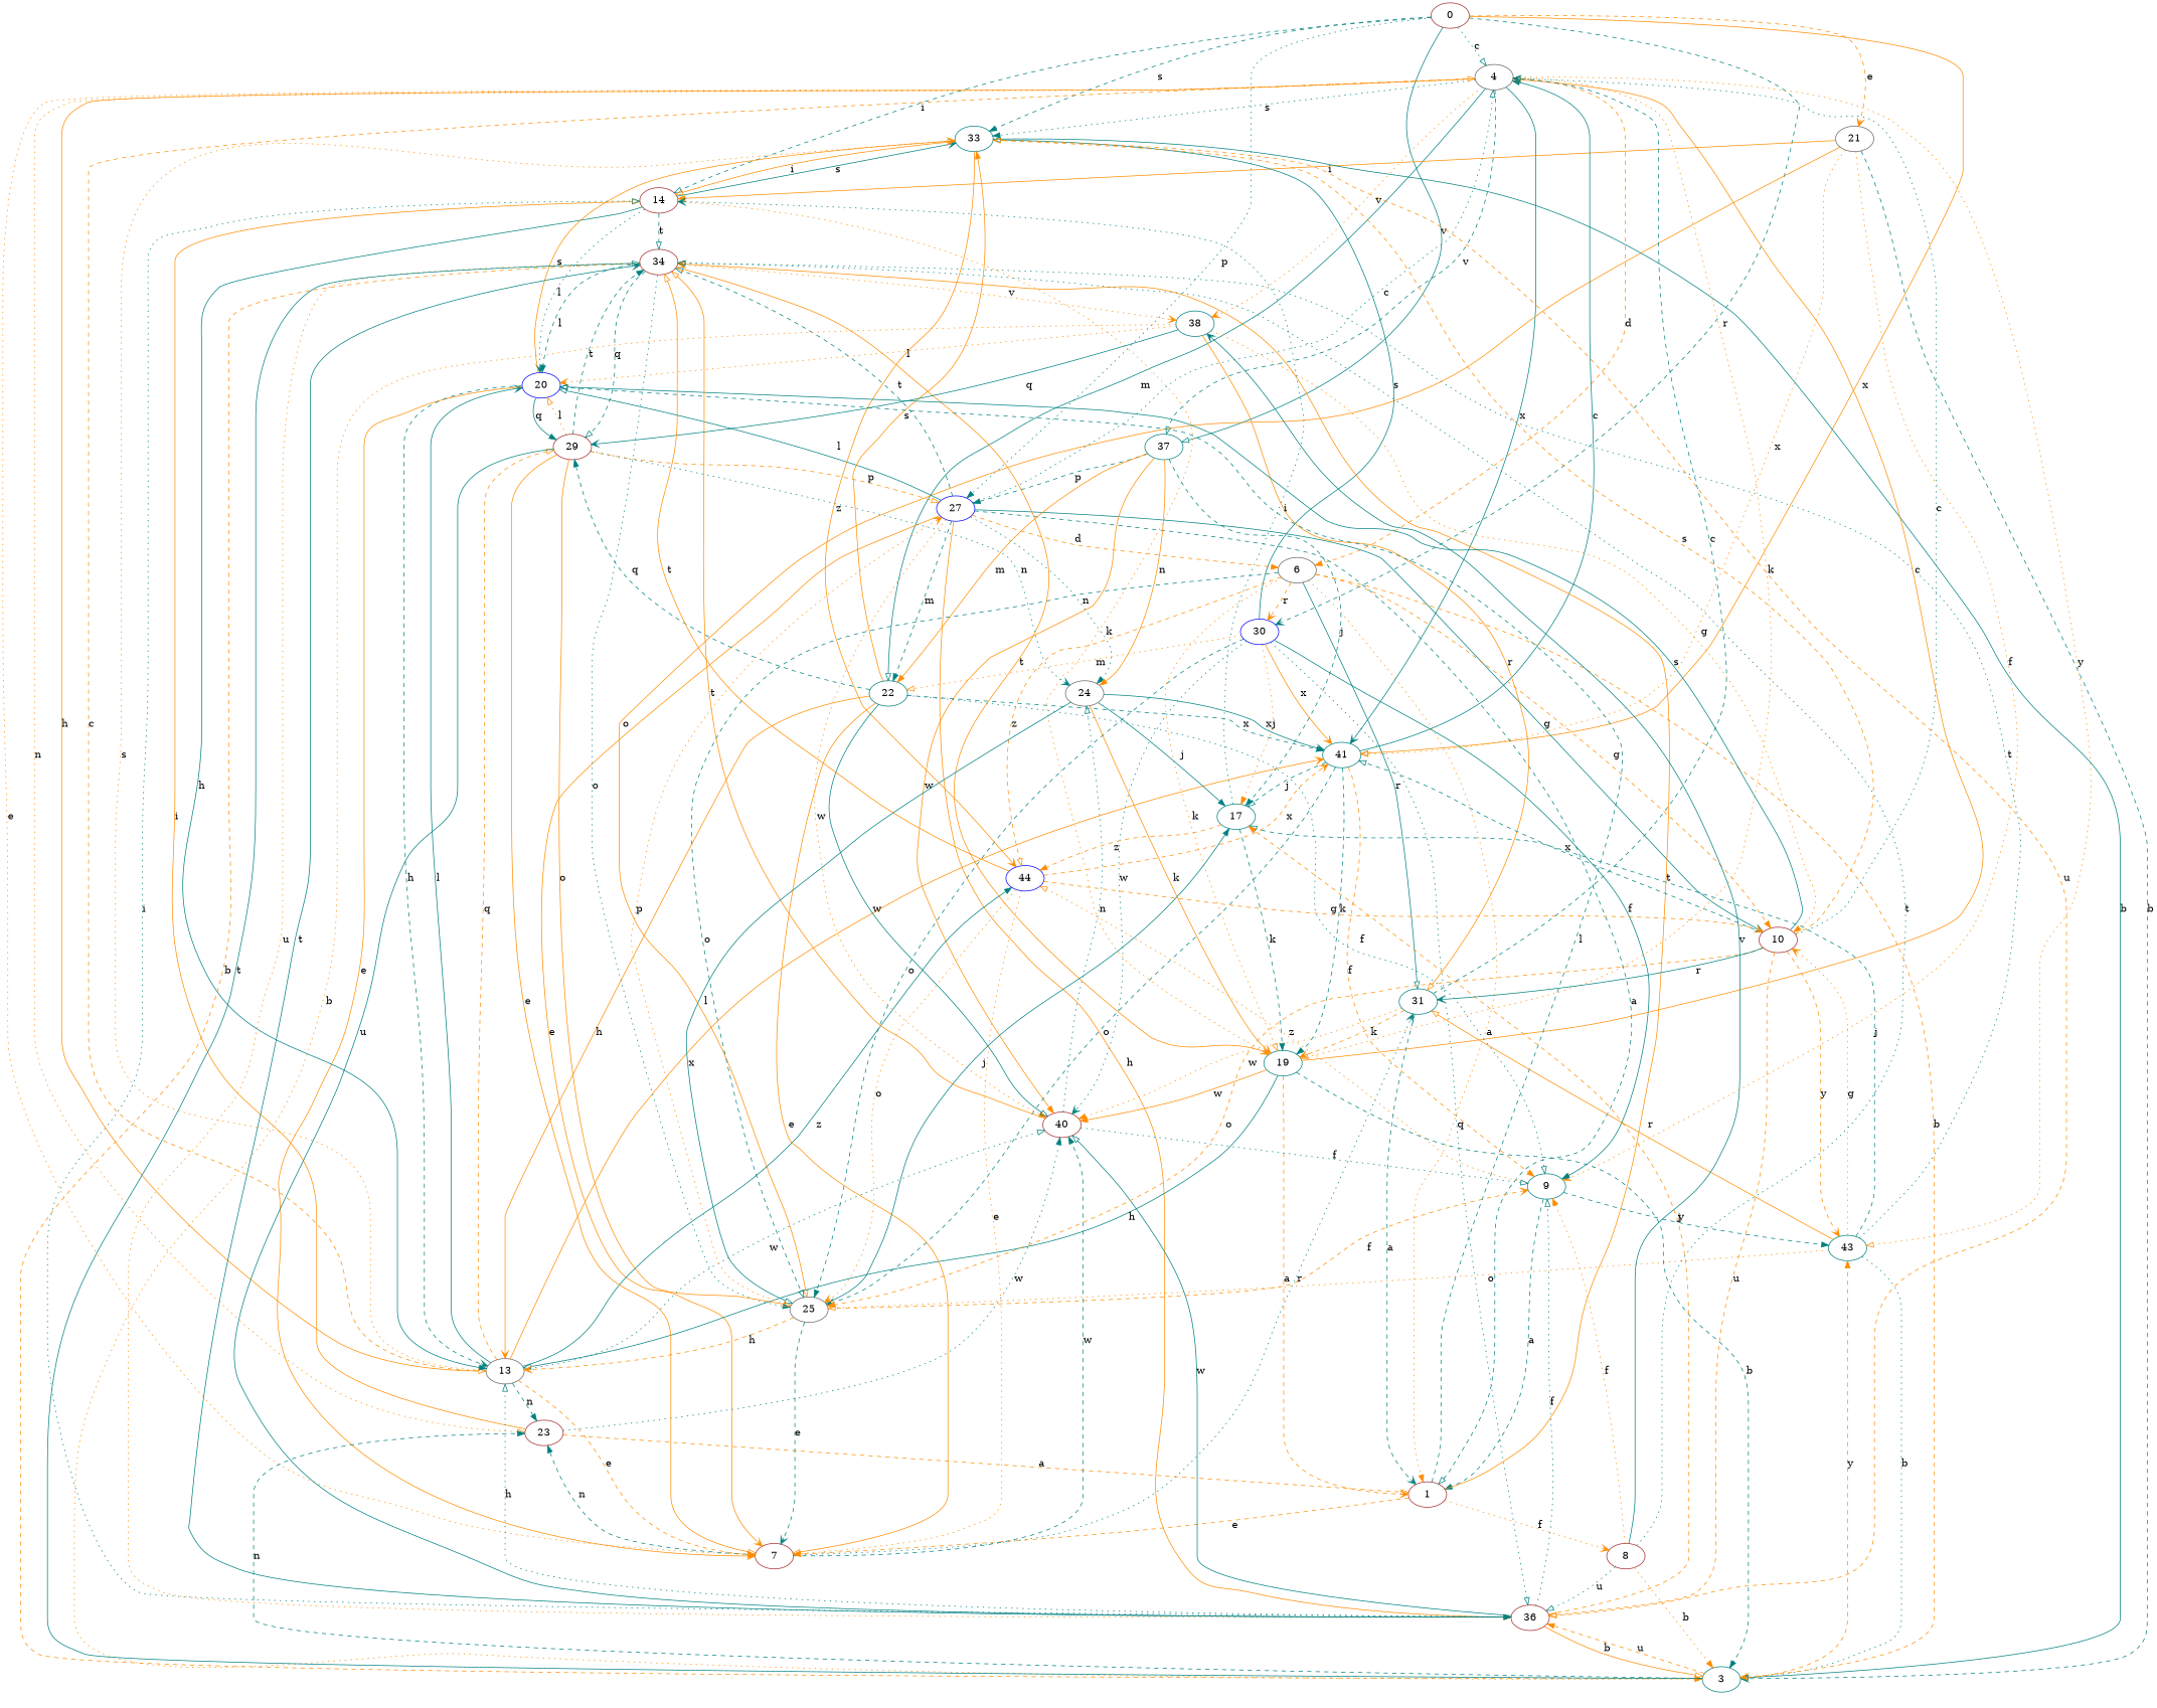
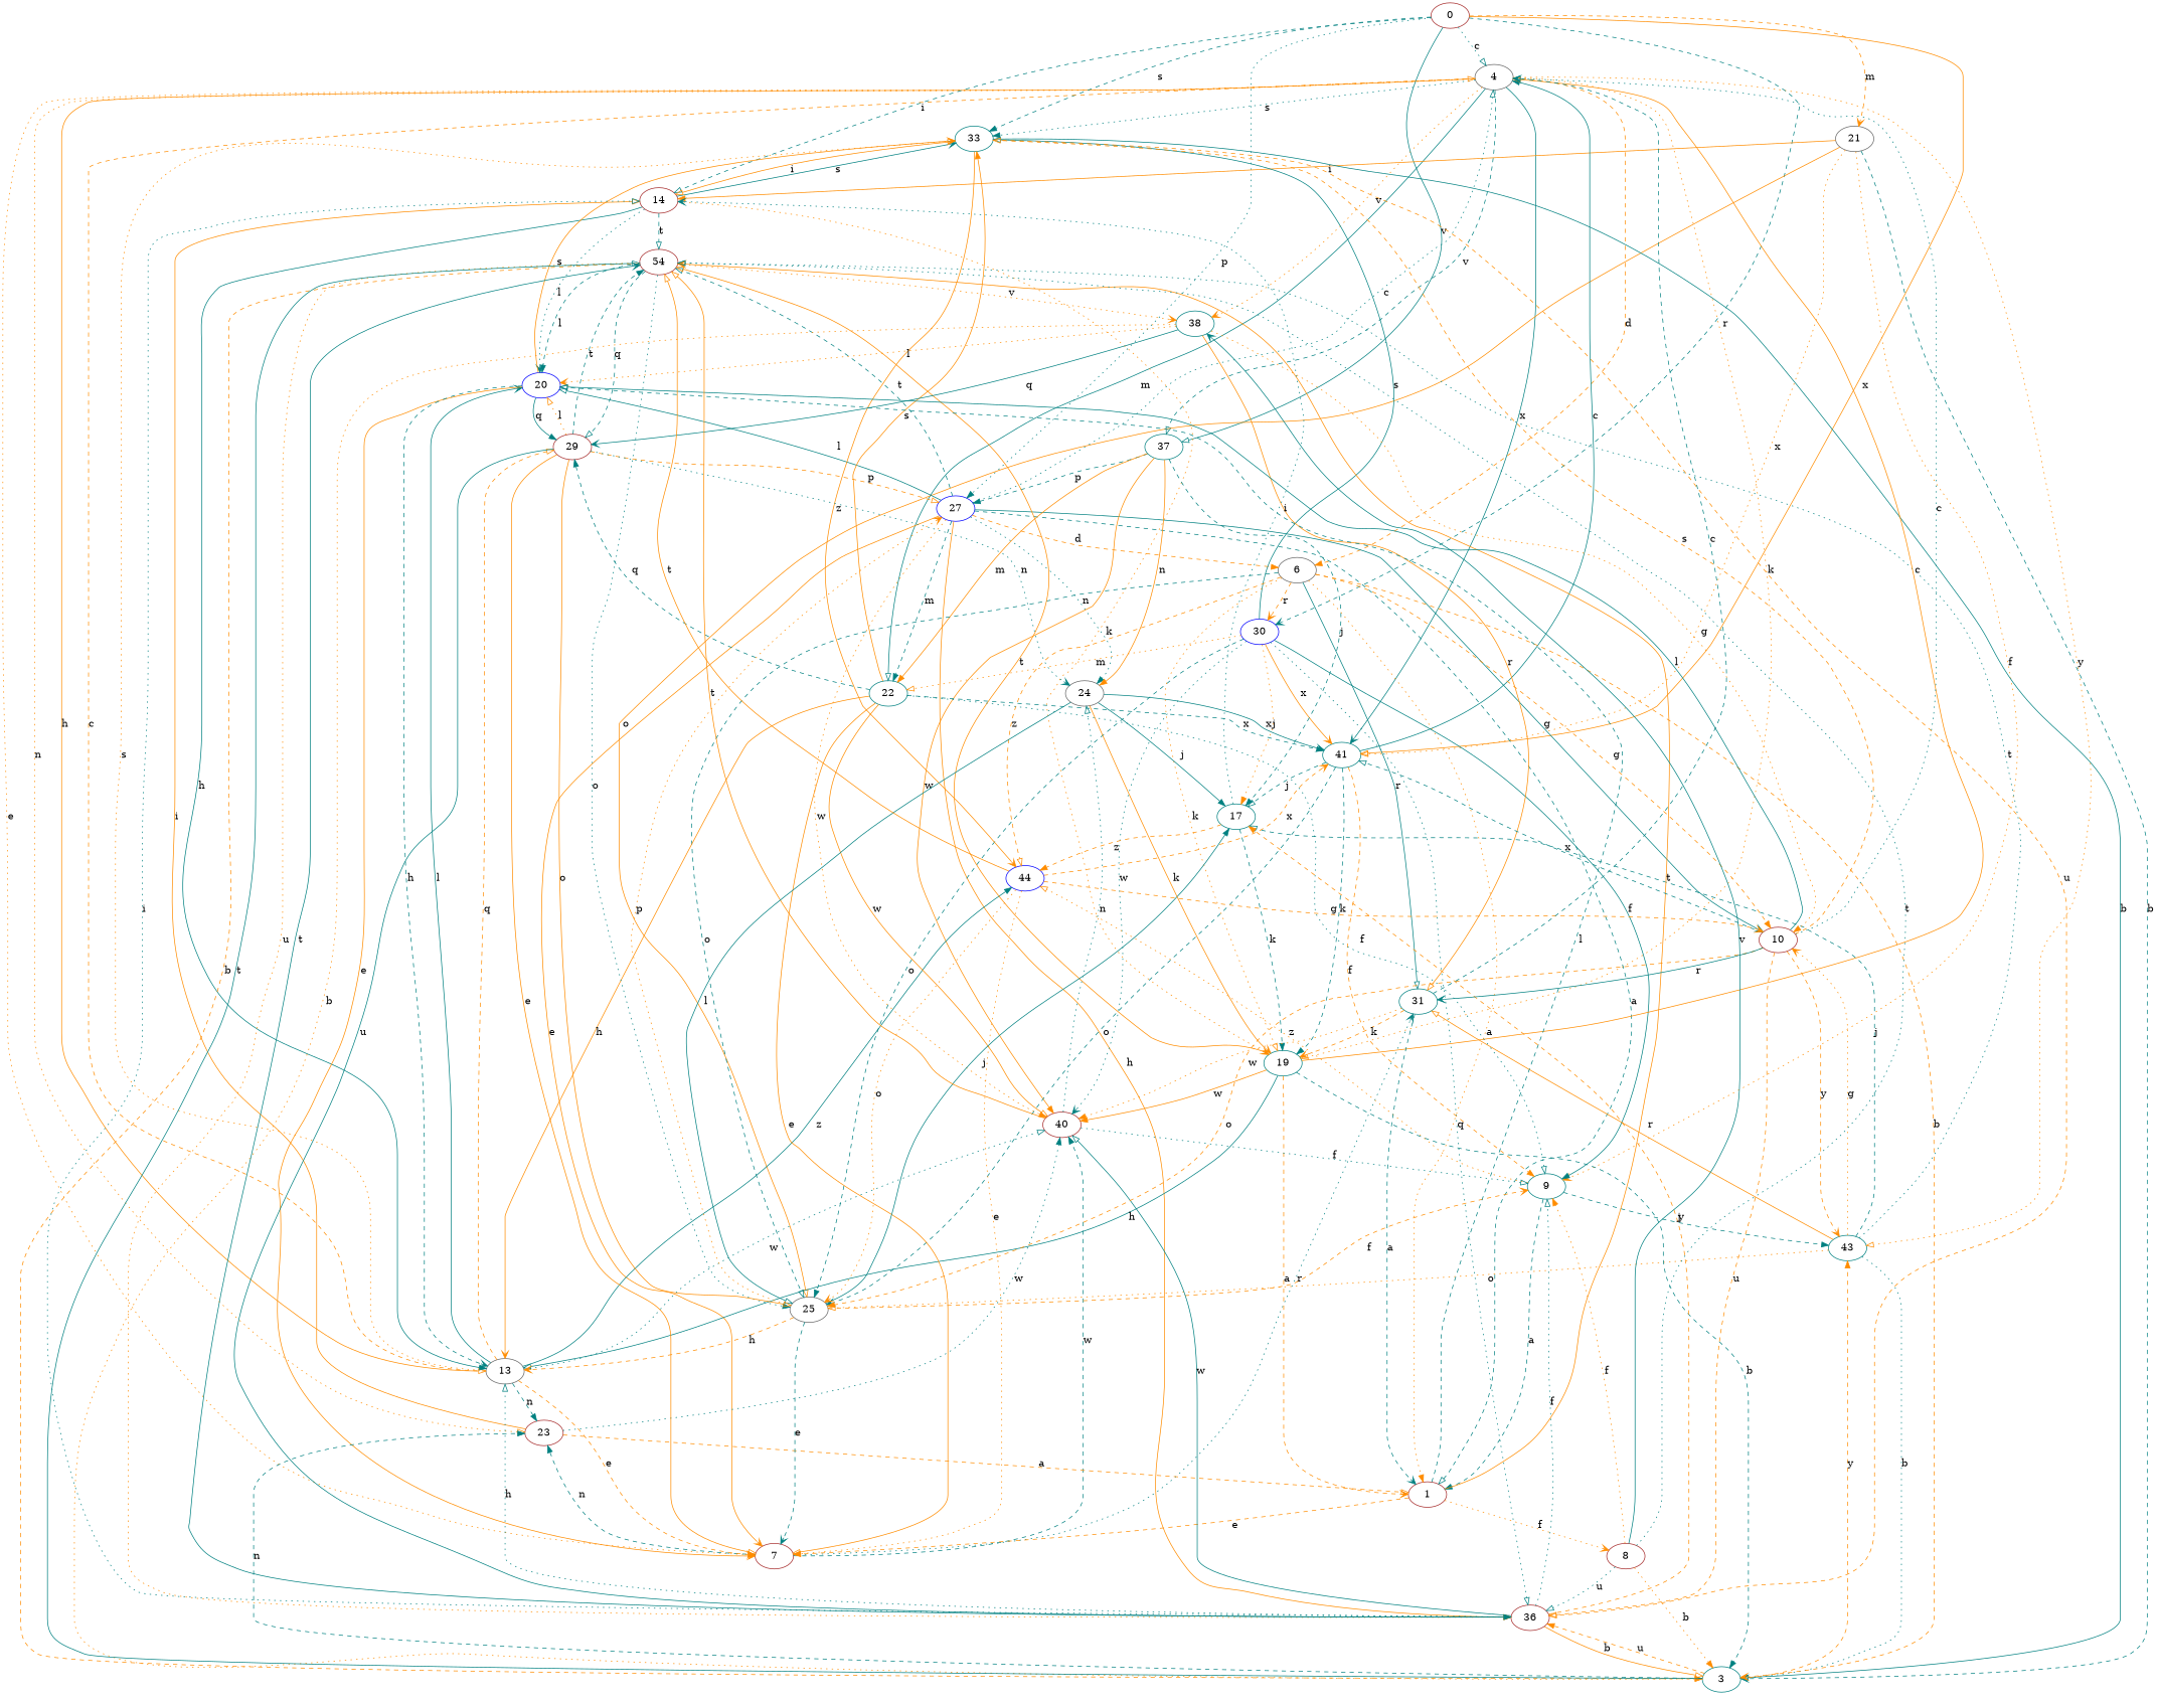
  strict digraph {
    node [color=brown]
    edge [arrowhead=onormal color=darkorange style=dashed]
    4 [color=gray40]
    0
    14
    21 [color=gray40]
    27 [color=blue]
    30 [color=blue]
    33 [color=teal]
    37 [color=teal]
    41 [color=teal]
    7
    23
    43 [color=teal]
    6 [color=gray40]
    13 [color=gray40]
    19 [color=teal]
    22 [color=teal]
    38 [color=teal]
    20 [color=blue]
-   34
+   34 [label=54]
    3 [color=teal]
    25 [color=gray40]
    9 [color=teal]
    1
    36
    10
    40
    24 [color=gray40]
    17 [color=teal]
    44 [color=blue]
    8
    31 [color=teal]
    29
    4 -> 33 [arrowhead=normal color=teal label=s style=dotted]
    4 -> 37 [color=teal label=v]
    4 -> 41 [arrowhead=vee color=teal label=x style=solid]
    4 -> 7 [arrowhead=vee label=e style=dotted]
    4 -> 23 [label=n style=dotted]
    4 -> 43 [label=y style=dotted]
    4 -> 6 [arrowhead=normal label=d]
    4 -> 13 [label=h style=solid]
    4 -> 19 [label=k style=dotted]
    4 -> 22 [color=teal label=m style=solid]
    4 -> 38 [arrowhead=vee label=v style=dotted]
    0 -> 4 [color=teal label=c style=dotted]
    0 -> 14 [color=teal label=i]
-   0 -> 21 [arrowhead=vee label=e]
+   0 -> 21 [arrowhead=vee label=m]
    0 -> 27 [arrowhead=normal color=teal label=p style=dotted]
    0 -> 30 [arrowhead=vee color=teal label=r]
    0 -> 33 [arrowhead=normal color=teal label=s]
    0 -> 37 [color=teal label=v style=solid]
    0 -> 41 [label=x style=solid]
    14 -> 33 [arrowhead=vee color=teal label=s style=solid]
    14 -> 13 [arrowhead=normal color=teal label=h style=solid]
    14 -> 19 [arrowhead=vee label=k style=dotted]
    14 -> 20 [arrowhead=vee color=teal label=l style=dotted]
    14 -> 34 [color=teal label=t]
    21 -> 14 [arrowhead=normal label=i style=solid]
    21 -> 41 [label=x style=dotted]
    21 -> 3 [arrowhead=vee color=teal label=b]
    21 -> 25 [label=o style=solid]
    21 -> 9 [arrowhead=vee label=f style=dotted]
    27 -> 4 [color=teal label=c style=dotted]
    27 -> 7 [arrowhead=vee label=e style=solid]
    27 -> 6 [arrowhead=normal label=d]
    27 -> 22 [arrowhead=normal color=teal label=m]
    27 -> 20 [color=teal label=l style=solid]
    27 -> 34 [color=teal label=t]
    27 -> 1 [color=teal label=a]
    27 -> 36 [arrowhead=normal label=h style=solid]
    27 -> 10 [arrowhead=vee color=teal label=g style=solid]
    27 -> 40 [arrowhead=normal label=w style=dotted]
    27 -> 24 [arrowhead=normal color=teal label=n style=dotted]
    30 -> 33 [color=teal label=s style=solid]
    30 -> 41 [arrowhead=vee label=x style=solid]
    30 -> 22 [label=m style=dotted]
    30 -> 25 [arrowhead=normal color=teal label=o]
    30 -> 9 [arrowhead=normal color=teal label=f style=solid]
    30 -> 36 [color=teal label=q style=dotted]
    30 -> 40 [arrowhead=vee color=teal label=w style=dotted]
    30 -> 17 [arrowhead=normal label=j style=dotted]
    33 -> 14 [label=i style=solid]
    33 -> 3 [color=teal label=b style=solid]
    33 -> 36 [label=u]
    33 -> 44 [arrowhead=vee label=z style=solid]
    37 -> 27 [arrowhead=normal color=teal label=p]
    37 -> 22 [arrowhead=normal label=m style=solid]
    37 -> 40 [arrowhead=normal label=w style=solid]
    37 -> 24 [arrowhead=normal label=n style=solid]
    37 -> 17 [arrowhead=normal color=teal label=j]
    41 -> 4 [arrowhead=normal color=teal label=c style=solid]
    41 -> 19 [arrowhead=normal color=teal label=k]
    41 -> 25 [arrowhead=vee color=teal label=o]
    41 -> 9 [arrowhead=normal label=f]
    41 -> 17 [color=teal label=j]
    7 -> 23 [arrowhead=normal color=teal label=n]
    7 -> 40 [arrowhead=normal color=teal label=w]
    7 -> 31 [arrowhead=vee color=teal label=r style=dotted]
    23 -> 14 [label=i style=solid]
    23 -> 1 [label=a]
    23 -> 40 [arrowhead=normal color=teal label=w style=dotted]
    43 -> 34 [color=teal label=t style=dotted]
    43 -> 3 [color=teal label=b style=dotted]
    43 -> 25 [label=o style=dotted]
    43 -> 10 [arrowhead=vee label=g style=dotted]
    43 -> 17 [color=teal label=j]
    43 -> 31 [label=r style=solid]
    6 -> 30 [arrowhead=vee label=r]
    6 -> 19 [label=k style=dotted]
    6 -> 3 [arrowhead=vee label=b]
    6 -> 25 [color=teal label=o]
    6 -> 1 [arrowhead=normal label=a style=dotted]
    6 -> 10 [arrowhead=normal label=g]
    6 -> 44 [label=z]
    6 -> 31 [color=teal label=r style=solid]
    13 -> 4 [label=c]
    13 -> 33 [label=s style=dotted]
-   13 -> 41 [arrowhead=vee label=x style=solid]
    13 -> 7 [arrowhead=normal label=e]
    13 -> 23 [arrowhead=normal color=teal label=n]
    13 -> 20 [arrowhead=vee color=teal label=l style=solid]
    13 -> 40 [color=teal label=w style=dotted]
    13 -> 44 [arrowhead=normal color=teal label=z style=solid]
    13 -> 29 [label=q]
    19 -> 4 [label=c style=solid]
    19 -> 13 [color=teal label=h style=solid]
    19 -> 34 [label=t style=solid]
    19 -> 3 [arrowhead=normal color=teal label=b]
    19 -> 1 [arrowhead=vee label=a]
    19 -> 40 [arrowhead=normal label=w style=solid]
    22 -> 33 [arrowhead=normal label=s style=solid]
    22 -> 41 [arrowhead=normal color=teal label=x]
    22 -> 7 [label=e style=solid]
    22 -> 13 [arrowhead=vee label=h style=solid]
    22 -> 9 [color=teal label=f style=dotted]
-   22 -> 40 [color=teal label=w style=solid]
+   22 -> 40 [label=w style=solid]
    22 -> 29 [arrowhead=normal color=teal label=q]
    38 -> 20 [arrowhead=vee label=l style=dotted]
    38 -> 3 [label=b style=dotted]
    38 -> 10 [arrowhead=normal label=g style=dotted]
    38 -> 31 [label=r style=solid]
    38 -> 29 [arrowhead=vee color=teal label=q style=solid]
    20 -> 33 [arrowhead=vee label=s style=solid]
    20 -> 7 [arrowhead=vee label=e style=solid]
    20 -> 13 [arrowhead=vee color=teal label=h]
    20 -> 29 [arrowhead=normal color=teal label=q style=solid]
    34 -> 38 [arrowhead=vee label=v style=dotted]
    34 -> 20 [arrowhead=normal color=teal label=l]
    34 -> 3 [arrowhead=normal label=b]
    34 -> 25 [arrowhead=normal color=teal label=o style=dotted]
    34 -> 36 [arrowhead=normal label=u style=dotted]
    34 -> 29 [color=teal label=q]
    3 -> 23 [arrowhead=normal color=teal label=n]
    3 -> 43 [arrowhead=normal label=y]
    3 -> 34 [color=teal label=t style=solid]
    3 -> 36 [arrowhead=normal label=u]
    25 -> 27 [arrowhead=vee label=p style=dotted]
    25 -> 7 [arrowhead=vee color=teal label=e]
    25 -> 13 [arrowhead=vee label=h]
    25 -> 9 [arrowhead=vee label=f]
    25 -> 17 [arrowhead=normal color=teal label=j style=solid]
    9 -> 43 [arrowhead=normal color=teal label=y]
    9 -> 1 [arrowhead=normal color=teal label=a]
    9 -> 44 [label=z style=dotted]
    1 -> 7 [arrowhead=normal label=e]
    1 -> 20 [color=teal label=l]
    1 -> 34 [arrowhead=vee label=t style=solid]
    1 -> 8 [arrowhead=vee label=f style=dotted]
    36 -> 14 [color=teal label=i style=dotted]
    36 -> 13 [color=teal label=h style=dotted]
    36 -> 34 [arrowhead=vee color=teal label=t style=solid]
    36 -> 3 [label=b style=solid]
    36 -> 9 [color=teal label=f style=dotted]
    36 -> 40 [color=teal label=w style=solid]
    36 -> 17 [arrowhead=normal label=j]
    10 -> 4 [color=teal label=c style=dotted]
    10 -> 33 [label=s]
    10 -> 41 [color=teal label=x]
    10 -> 43 [arrowhead=vee label=y]
-   10 -> 20 [color=teal label=s style=solid]
+   10 -> 20 [color=teal label=l style=solid]
    10 -> 25 [arrowhead=normal label=o]
    10 -> 36 [label=u]
    10 -> 31 [arrowhead=vee color=teal label=r style=solid]
    40 -> 34 [label=t style=solid]
    40 -> 9 [color=teal label=f style=dotted]
    40 -> 24 [color=teal label=n style=dotted]
    24 -> 41 [arrowhead=vee color=teal label=x style=solid]
    24 -> 19 [arrowhead=vee label=k style=solid]
    24 -> 25 [color=teal label=l style=solid]
    24 -> 17 [arrowhead=normal color=teal label=j style=solid]
    17 -> 14 [arrowhead=vee color=teal label=i style=dotted]
    17 -> 19 [arrowhead=normal color=teal label=k]
    17 -> 44 [arrowhead=normal label=z]
    44 -> 41 [arrowhead=vee label=x]
    44 -> 7 [arrowhead=normal label=e style=dotted]
    44 -> 34 [label=t style=solid]
    44 -> 25 [arrowhead=vee label=o style=dotted]
    44 -> 10 [arrowhead=vee label=g]
    8 -> 38 [arrowhead=vee color=teal label=v style=solid]
    8 -> 34 [color=teal label=t style=dotted]
    8 -> 3 [arrowhead=normal label=b style=dotted]
    8 -> 9 [arrowhead=normal label=f style=dotted]
    8 -> 36 [color=teal label=u style=dotted]
    31 -> 4 [arrowhead=vee color=teal label=c]
    31 -> 19 [arrowhead=vee label=k]
    31 -> 1 [arrowhead=vee color=teal label=a]
    31 -> 40 [arrowhead=normal label=w style=dotted]
    29 -> 27 [label=p]
    29 -> 7 [label=e style=solid]
    29 -> 20 [label=l style=dotted]
    29 -> 34 [arrowhead=normal color=teal label=t]
    29 -> 25 [label=o style=solid]
    29 -> 36 [arrowhead=normal color=teal label=u style=solid]
    29 -> 24 [arrowhead=vee color=teal label=n style=dotted]
  }
